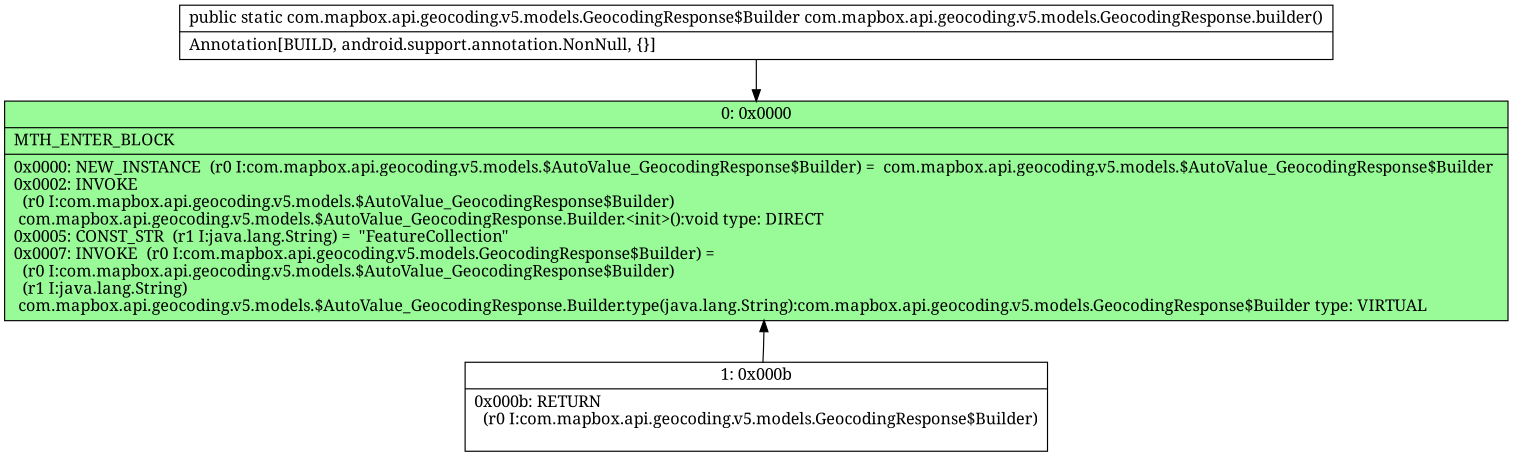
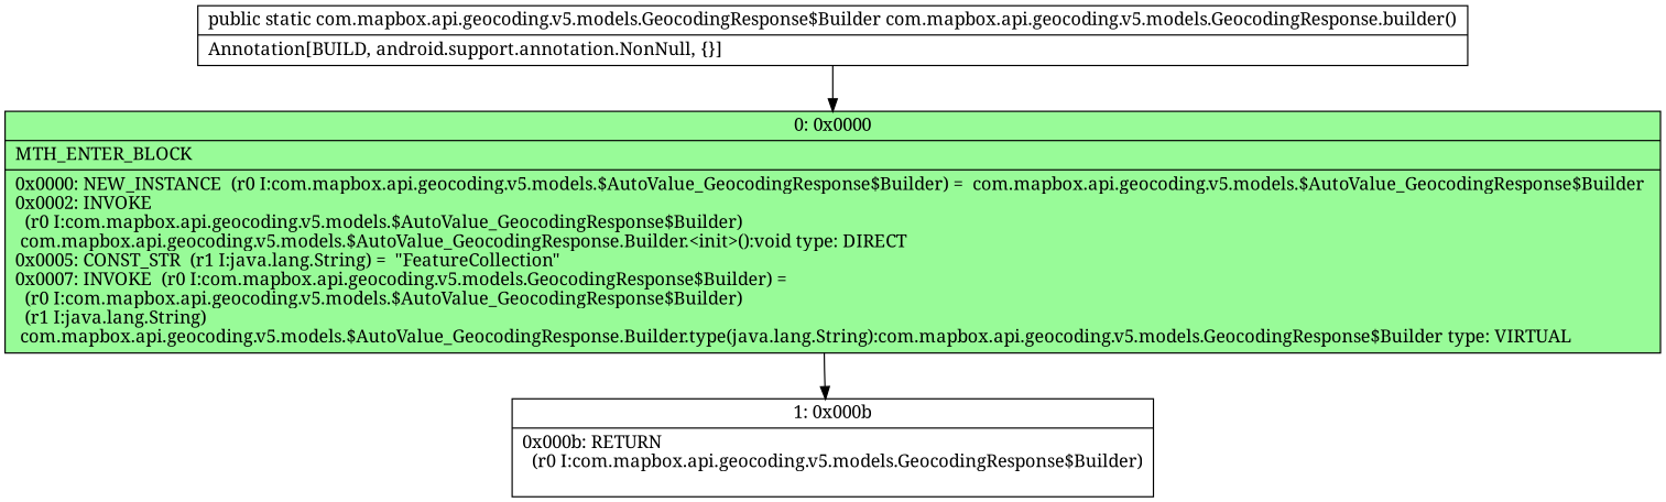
  digraph {
    fontname="Noto Serif"
    node [shape=record style=filled fillcolor=white fontname="Noto Serif"]
    edge [fontname="Noto Serif"]
    n1 [label="{0\:\ 0x0000|MTH_ENTER_BLOCK\l|0x0000: NEW_INSTANCE  (r0 I:com.mapbox.api.geocoding.v5.models.$AutoValue_GeocodingResponse$Builder) =  com.mapbox.api.geocoding.v5.models.$AutoValue_GeocodingResponse$Builder \l0x0002: INVOKE  \l  (r0 I:com.mapbox.api.geocoding.v5.models.$AutoValue_GeocodingResponse$Builder)\l com.mapbox.api.geocoding.v5.models.$AutoValue_GeocodingResponse.Builder.\<init\>():void type: DIRECT \l0x0005: CONST_STR  (r1 I:java.lang.String) =  \"FeatureCollection\" \l0x0007: INVOKE  (r0 I:com.mapbox.api.geocoding.v5.models.GeocodingResponse$Builder) = \l  (r0 I:com.mapbox.api.geocoding.v5.models.$AutoValue_GeocodingResponse$Builder)\l  (r1 I:java.lang.String)\l com.mapbox.api.geocoding.v5.models.$AutoValue_GeocodingResponse.Builder.type(java.lang.String):com.mapbox.api.geocoding.v5.models.GeocodingResponse$Builder type: VIRTUAL \l}" fillcolor=palegreen]
    n2 [label="{1\:\ 0x000b|0x000b: RETURN  \l  (r0 I:com.mapbox.api.geocoding.v5.models.GeocodingResponse$Builder)\l \l}"]
    n3 [label="{public static com.mapbox.api.geocoding.v5.models.GeocodingResponse$Builder com.mapbox.api.geocoding.v5.models.GeocodingResponse.builder()  | Annotation[BUILD, android.support.annotation.NonNull, \{\}]\l}"]
-   n2 -> n1
+   n1 -> n2
    n3 -> n1
  }
